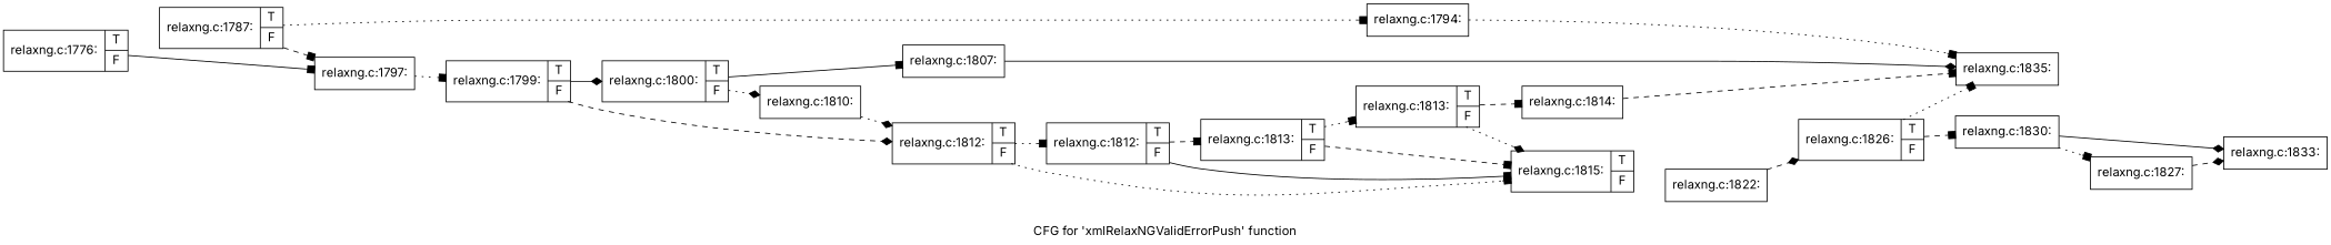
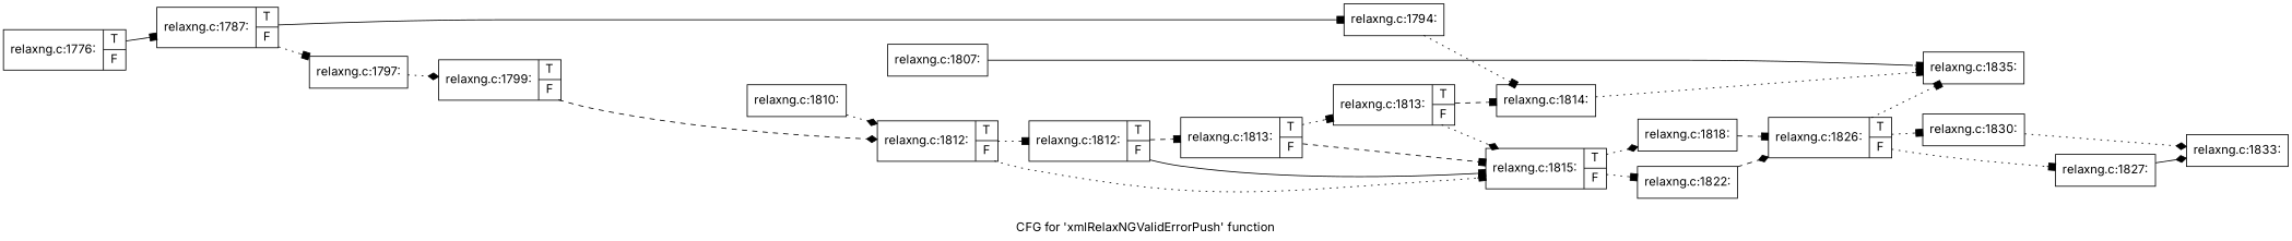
  digraph {
    fontname=Inter
    label="CFG for 'xmlRelaxNGValidErrorPush' function"
    rankdir=LR
    node [fontname=Inter shape=record]
    edge [arrowhead=box fontname=Inter style=dotted]
    n1 [label="{relaxng.c:1776:|{<s0>T|<s1>F}}"]
    n2 [label="{relaxng.c:1787:|{<s0>T|<s1>F}}"]
    n3 [label="{relaxng.c:1794:}"]
    n4 [label="{relaxng.c:1797:}"]
    n5 [label="{relaxng.c:1799:|{<s0>T|<s1>F}}"]
-   n6 [label="{relaxng.c:1800:|{<s0>T|<s1>F}}"]
    n7 [label="{relaxng.c:1812:|{<s0>T|<s1>F}}"]
    n8 [label="{relaxng.c:1835:}"]
    n9 [label="{relaxng.c:1807:}"]
    n10 [label="{relaxng.c:1810:}"]
    n11 [label="{relaxng.c:1812:|{<s0>T|<s1>F}}"]
    n12 [label="{relaxng.c:1815:|{<s0>T|<s1>F}}"]
    n13 [label="{relaxng.c:1813:|{<s0>T|<s1>F}}"]
+   n14 [label="{relaxng.c:1818:}"]
    n15 [label="{relaxng.c:1822:}"]
    n16 [label="{relaxng.c:1813:|{<s0>T|<s1>F}}"]
    n17 [label="{relaxng.c:1826:|{<s0>T|<s1>F}}"]
    n18 [label="{relaxng.c:1814:}"]
    n19 [label="{relaxng.c:1827:}"]
    n20 [label="{relaxng.c:1830:}"]
    n21 [label="{relaxng.c:1833:}"]
-   n1 -> n4 [style=solid]
-   n2 -> n3
-   n2 -> n4 [style=dashed]
-   n3 -> n8
-   n4 -> n5
-   n5 -> n6 [arrowhead=diamond style=solid]
+   n1 -> n2 [style=solid]
+   n2 -> n3 [style=solid]
+   n2 -> n4
+   n3 -> n18
+   n4 -> n5 [arrowhead=diamond]
    n5 -> n7 [arrowhead=diamond style=dashed]
-   n6 -> n9 [style=solid]
-   n6 -> n10 [arrowhead=diamond]
    n7 -> n11
    n7 -> n12
-   n9 -> n8 [arrowhead=diamond style=solid]
+   n9 -> n8 [style=solid]
    n10 -> n7 [arrowhead=diamond]
    n11 -> n12 [style=solid]
    n11 -> n13 [style=dashed]
+   n12 -> n14 [arrowhead=diamond]
+   n12 -> n15
    n13 -> n12 [style=dashed]
    n13 -> n16
+   n14 -> n17 [style=dashed]
    n15 -> n17 [arrowhead=diamond style=dashed]
    n16 -> n12 [arrowhead=diamond]
    n16 -> n18 [style=dashed]
    n17 -> n8
-   n20 -> n19
-   n17 -> n20 [style=dashed]
-   n18 -> n8 [style=dashed]
-   n19 -> n21 [arrowhead=diamond style=dashed]
-   n20 -> n21 [arrowhead=diamond style=solid]
+   n17 -> n19
+   n17 -> n20
+   n18 -> n8
+   n19 -> n21 [arrowhead=diamond style=solid]
+   n20 -> n21 [arrowhead=diamond]
  }
